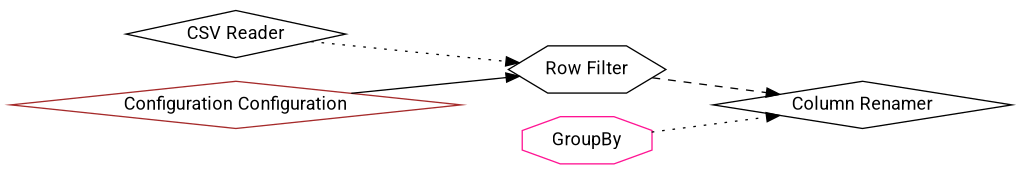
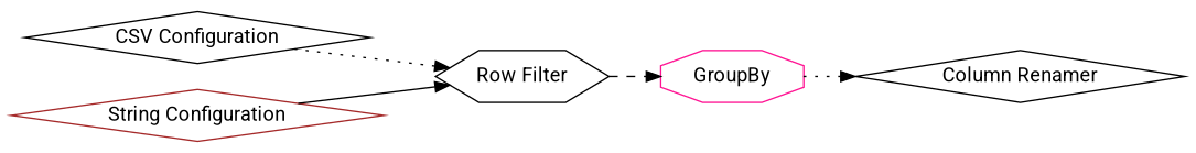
  digraph {
    fontname=Roboto
    rankdir=LR
    node [color=black fontname=Roboto shape=diamond]
    edge [fontname=Roboto style=dotted]
-   n1 [label="CSV Reader"]
+   n1 [label="CSV Configuration"]
    n2 [label="Row Filter" shape=hexagon]
    n3 [color=deeppink label=GroupBy shape=octagon]
    n4 [label="Column Renamer"]
-   n5 [color=brown label="Configuration Configuration"]
+   n5 [color=brown label="String Configuration"]
    n1 -> n2
-   n2 -> n4 [style=dashed]
+   n2 -> n3 [style=dashed]
    n3 -> n4
    n5 -> n2 [style=solid]
  }
